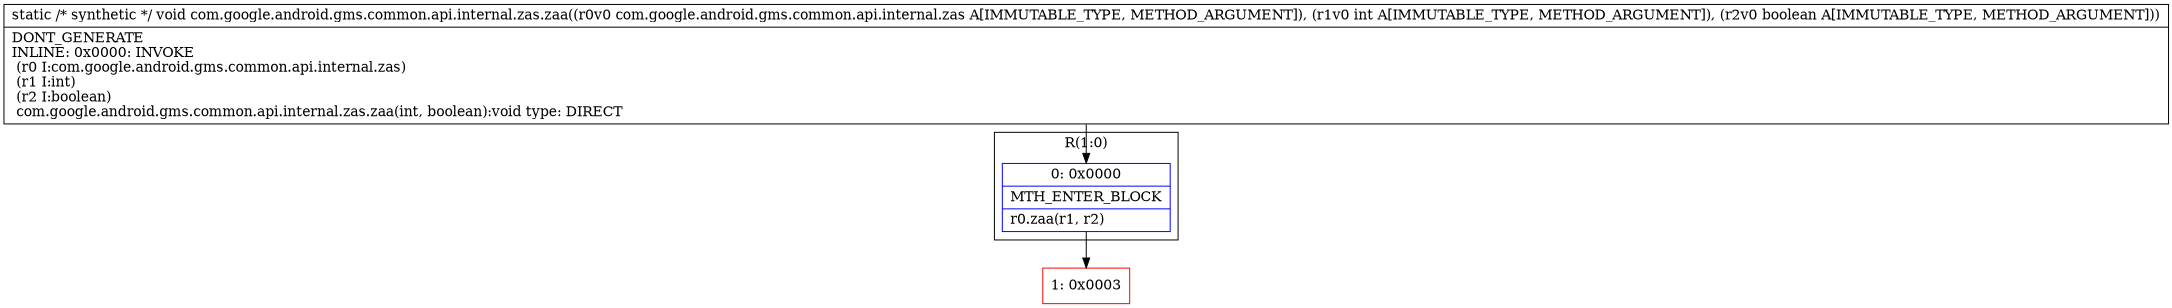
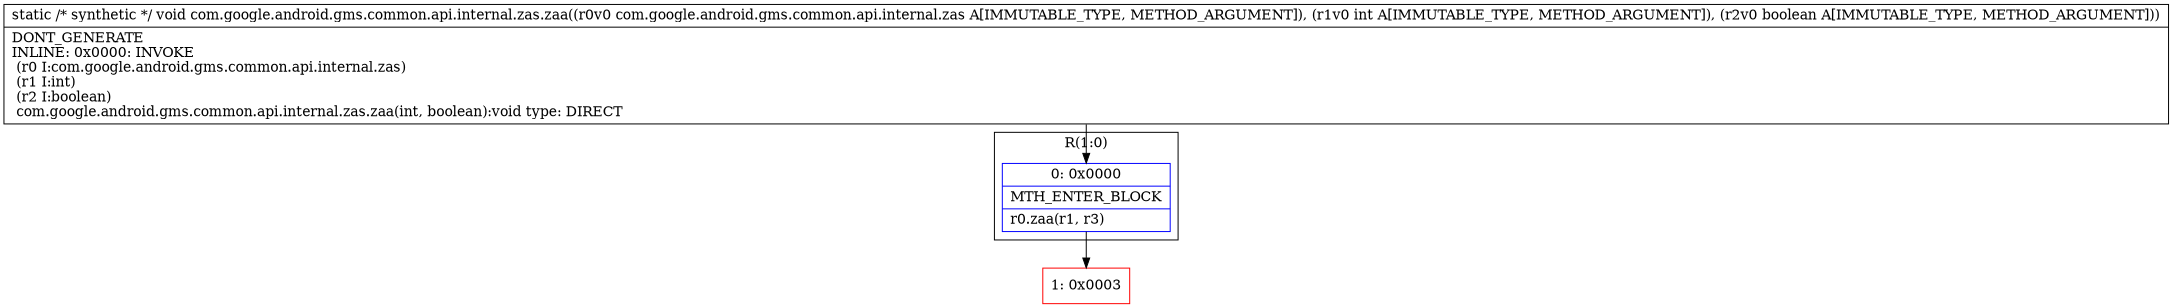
  digraph {
    node [shape=record]
-   n1 [color=blue label="{0\:\ 0x0000|MTH_ENTER_BLOCK\l|r0.zaa(r1, r2)\l}"]
+   n1 [color=blue label="{0\:\ 0x0000|MTH_ENTER_BLOCK\l|r0.zaa(r1, r3)\l}"]
    n2 [color=red label="{1\:\ 0x0003}"]
    n3 [label="{static \/* synthetic *\/ void com.google.android.gms.common.api.internal.zas.zaa((r0v0 com.google.android.gms.common.api.internal.zas A[IMMUTABLE_TYPE, METHOD_ARGUMENT]), (r1v0 int A[IMMUTABLE_TYPE, METHOD_ARGUMENT]), (r2v0 boolean A[IMMUTABLE_TYPE, METHOD_ARGUMENT]))  | DONT_GENERATE\lINLINE: 0x0000: INVOKE  \l  (r0 I:com.google.android.gms.common.api.internal.zas)\l  (r1 I:int)\l  (r2 I:boolean)\l com.google.android.gms.common.api.internal.zas.zaa(int, boolean):void type: DIRECT\l}"]
    subgraph cluster_1 {
      label="R(1:0)"
      n1
    }
    n1 -> n2
    n3 -> n1
  }
